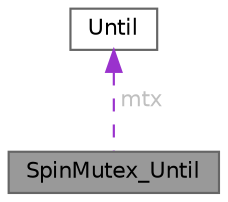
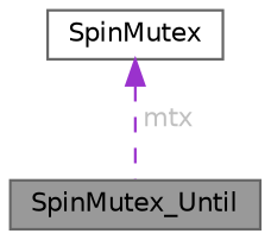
  digraph {
    node [color=gray40 fontname=Helvetica fontsize=10 shape=box style=filled]
    n1 [fillcolor=grey60 fontcolor=black height=0.2 label=SpinMutex_Until width=0.4]
-   n2 [fillcolor=white height=0.2 label=Until width=0.4]
+   n2 [fillcolor=white height=0.2 label=SpinMutex width=0.4]
    n2 -> n1 [color=darkorchid3 dir=back fontcolor=grey fontname=Helvetica fontsize=10 label=" mtx" labelfontname=Helvetica labelfontsize=10 style=dashed]
  }
